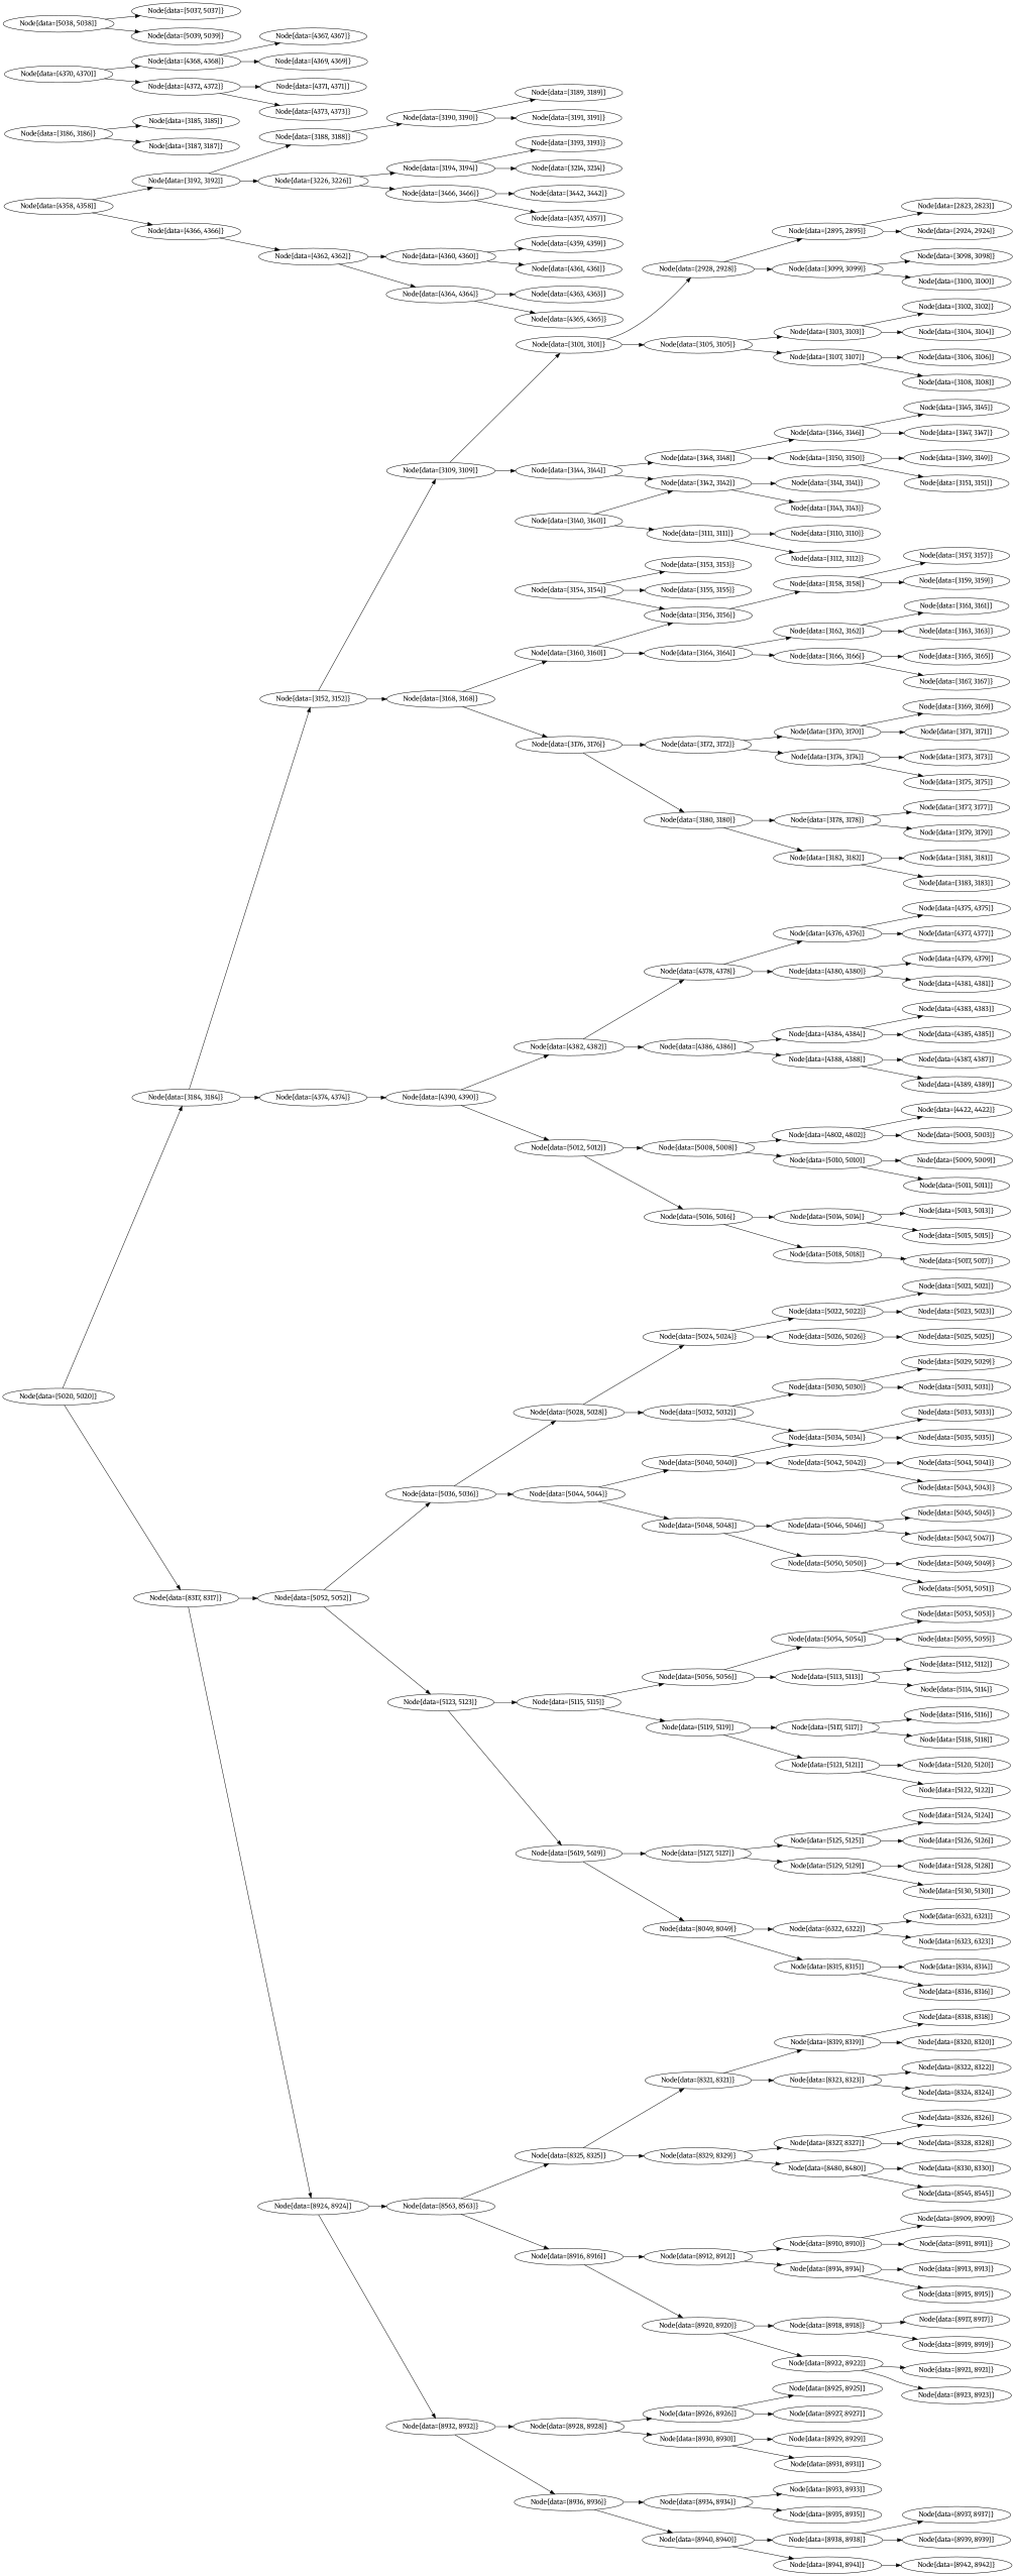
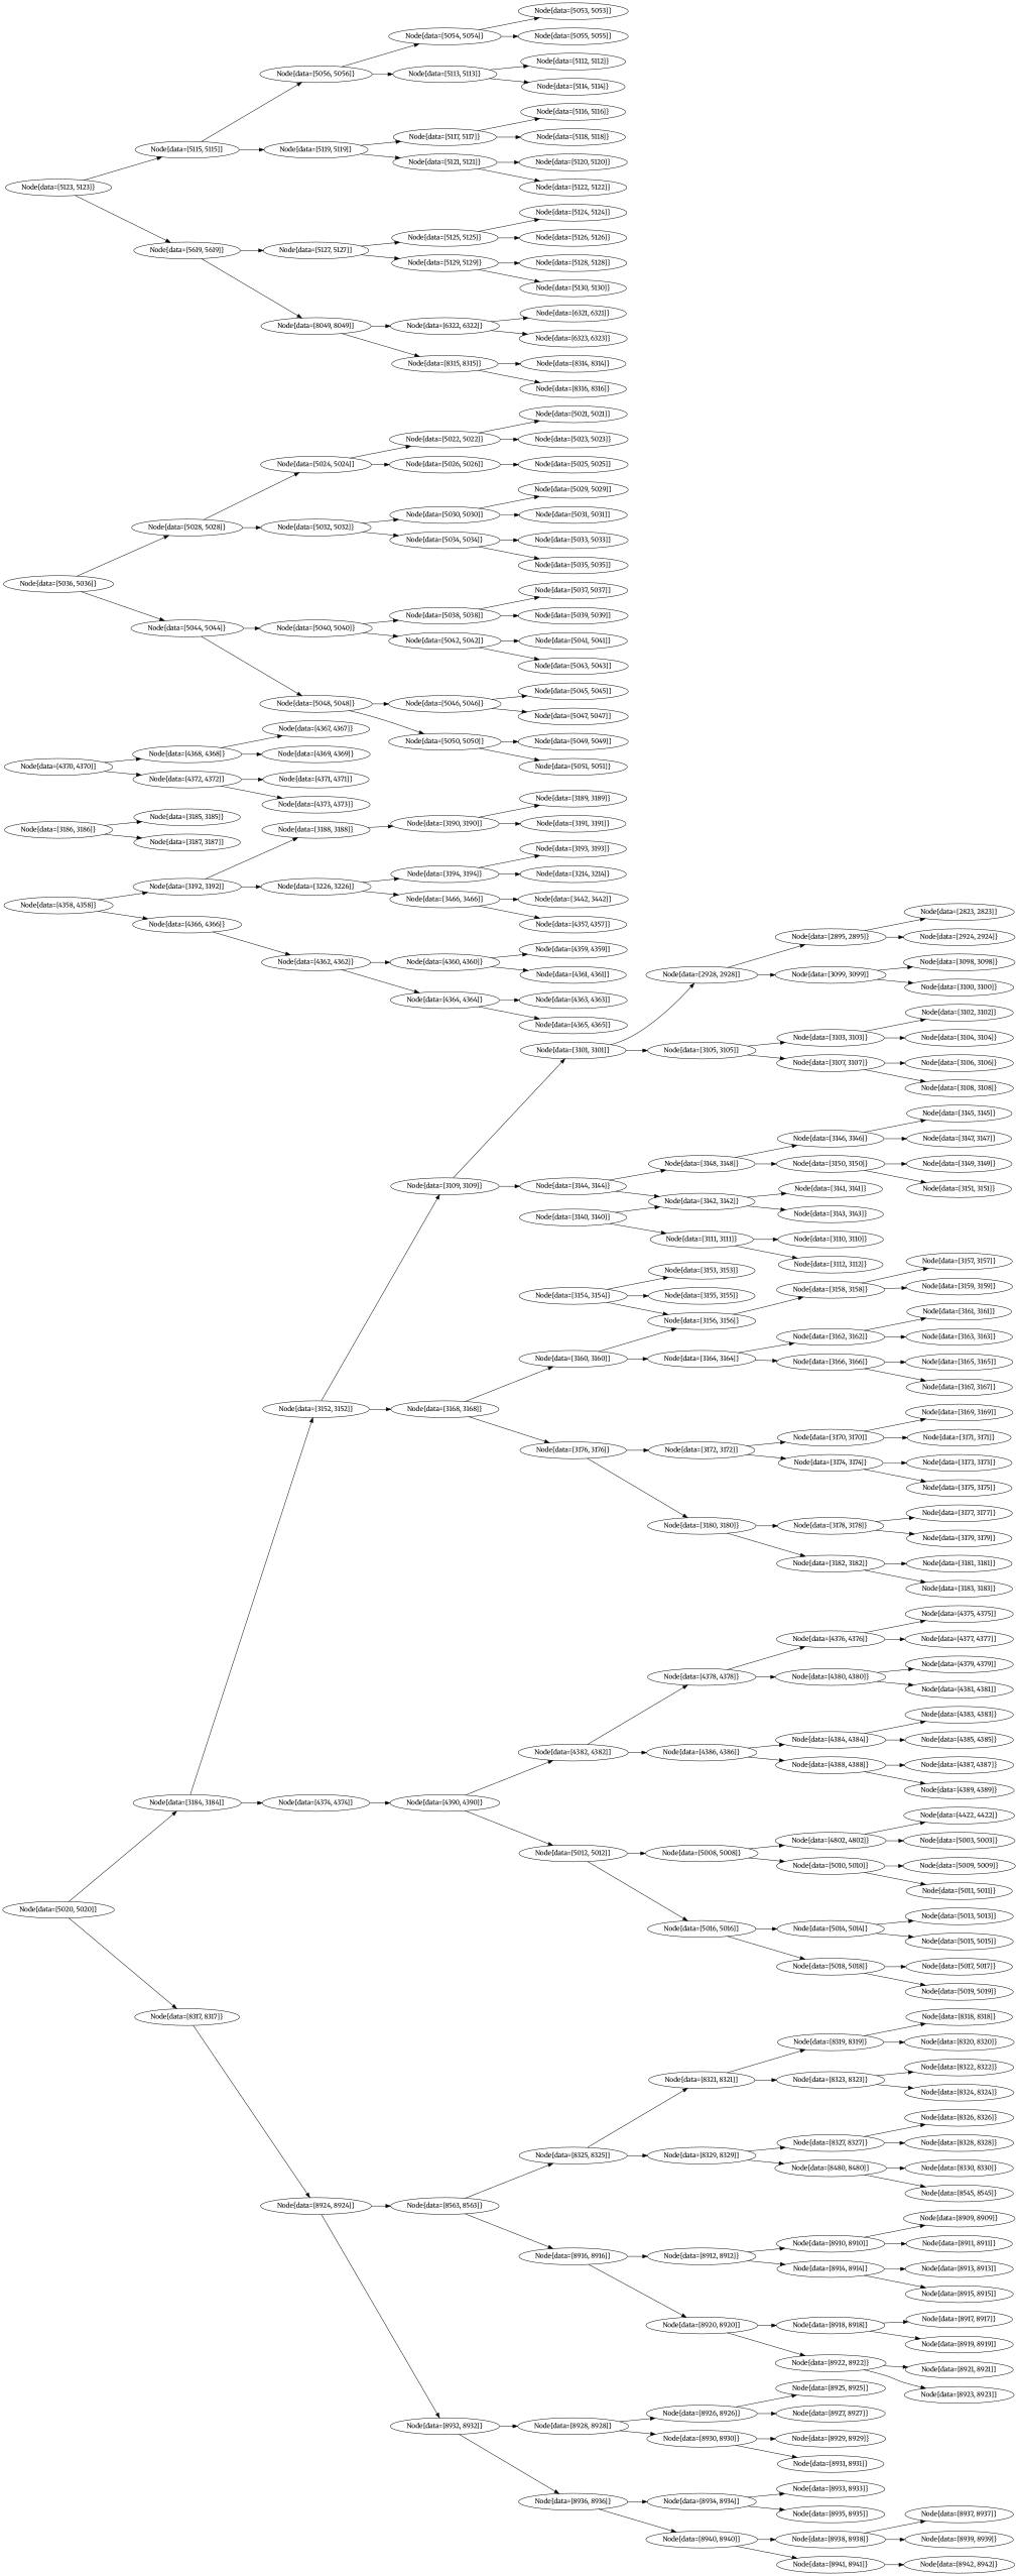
  digraph {
    fontname=Merriweather
    rankdir=LR
    node [fontname=Merriweather]
    edge [fontname=Merriweather]
    n1 [label="Node{data=[5020, 5020]}"]
    n2 [label="Node{data=[3184, 3184]}"]
    n3 [label="Node{data=[8317, 8317]}"]
    n4 [label="Node{data=[3152, 3152]}"]
    n5 [label="Node{data=[4374, 4374]}"]
-   n6 [label="Node{data=[5052, 5052]}"]
    n7 [label="Node{data=[8924, 8924]}"]
    n8 [label="Node{data=[3109, 3109]}"]
    n9 [label="Node{data=[3168, 3168]}"]
    n10 [label="Node{data=[4390, 4390]}"]
    n11 [label="Node{data=[3101, 3101]}"]
    n12 [label="Node{data=[3144, 3144]}"]
    n13 [label="Node{data=[3160, 3160]}"]
    n14 [label="Node{data=[3176, 3176]}"]
    n15 [label="Node{data=[2928, 2928]}"]
    n16 [label="Node{data=[3105, 3105]}"]
    n17 [label="Node{data=[3148, 3148]}"]
    n18 [label="Node{data=[3142, 3142]}"]
    n19 [label="Node{data=[2895, 2895]}"]
    n20 [label="Node{data=[3099, 3099]}"]
    n21 [label="Node{data=[3103, 3103]}"]
    n22 [label="Node{data=[3107, 3107]}"]
    n23 [label="Node{data=[2823, 2823]}"]
    n24 [label="Node{data=[2924, 2924]}"]
    n25 [label="Node{data=[3098, 3098]}"]
    n26 [label="Node{data=[3100, 3100]}"]
    n27 [label="Node{data=[3102, 3102]}"]
    n28 [label="Node{data=[3104, 3104]}"]
    n29 [label="Node{data=[3106, 3106]}"]
    n30 [label="Node{data=[3108, 3108]}"]
    n31 [label="Node{data=[3140, 3140]}"]
    n32 [label="Node{data=[3111, 3111]}"]
    n33 [label="Node{data=[3146, 3146]}"]
    n34 [label="Node{data=[3150, 3150]}"]
    n35 [label="Node{data=[3110, 3110]}"]
    n36 [label="Node{data=[3112, 3112]}"]
    n37 [label="Node{data=[3141, 3141]}"]
    n38 [label="Node{data=[3143, 3143]}"]
    n39 [label="Node{data=[3145, 3145]}"]
    n40 [label="Node{data=[3147, 3147]}"]
    n41 [label="Node{data=[3149, 3149]}"]
    n42 [label="Node{data=[3151, 3151]}"]
    n43 [label="Node{data=[3156, 3156]}"]
    n44 [label="Node{data=[3164, 3164]}"]
    n45 [label="Node{data=[3172, 3172]}"]
    n46 [label="Node{data=[3180, 3180]}"]
    n47 [label="Node{data=[3158, 3158]}"]
    n48 [label="Node{data=[3162, 3162]}"]
    n49 [label="Node{data=[3166, 3166]}"]
    n50 [label="Node{data=[3154, 3154]}"]
    n51 [label="Node{data=[3153, 3153]}"]
    n52 [label="Node{data=[3155, 3155]}"]
    n53 [label="Node{data=[3157, 3157]}"]
    n54 [label="Node{data=[3159, 3159]}"]
    n55 [label="Node{data=[3161, 3161]}"]
    n56 [label="Node{data=[3163, 3163]}"]
    n57 [label="Node{data=[3165, 3165]}"]
    n58 [label="Node{data=[3167, 3167]}"]
    n59 [label="Node{data=[3170, 3170]}"]
    n60 [label="Node{data=[3174, 3174]}"]
    n61 [label="Node{data=[3178, 3178]}"]
    n62 [label="Node{data=[3182, 3182]}"]
    n63 [label="Node{data=[3169, 3169]}"]
    n64 [label="Node{data=[3171, 3171]}"]
    n65 [label="Node{data=[3173, 3173]}"]
    n66 [label="Node{data=[3175, 3175]}"]
    n67 [label="Node{data=[3177, 3177]}"]
    n68 [label="Node{data=[3179, 3179]}"]
    n69 [label="Node{data=[3181, 3181]}"]
    n70 [label="Node{data=[3183, 3183]}"]
    n71 [label="Node{data=[4358, 4358]}"]
    n72 [label="Node{data=[3192, 3192]}"]
    n73 [label="Node{data=[4366, 4366]}"]
    n74 [label="Node{data=[4382, 4382]}"]
    n75 [label="Node{data=[5012, 5012]}"]
    n76 [label="Node{data=[3188, 3188]}"]
    n77 [label="Node{data=[3226, 3226]}"]
    n78 [label="Node{data=[4362, 4362]}"]
    n79 [label="Node{data=[3190, 3190]}"]
    n80 [label="Node{data=[3194, 3194]}"]
    n81 [label="Node{data=[3466, 3466]}"]
    n82 [label="Node{data=[3186, 3186]}"]
    n83 [label="Node{data=[3185, 3185]}"]
    n84 [label="Node{data=[3187, 3187]}"]
    n85 [label="Node{data=[3189, 3189]}"]
    n86 [label="Node{data=[3191, 3191]}"]
    n87 [label="Node{data=[3193, 3193]}"]
    n88 [label="Node{data=[3214, 3214]}"]
    n89 [label="Node{data=[3442, 3442]}"]
    n90 [label="Node{data=[4357, 4357]}"]
    n91 [label="Node{data=[4360, 4360]}"]
    n92 [label="Node{data=[4364, 4364]}"]
    n93 [label="Node{data=[4370, 4370]}"]
    n94 [label="Node{data=[4368, 4368]}"]
    n95 [label="Node{data=[4372, 4372]}"]
    n96 [label="Node{data=[4359, 4359]}"]
    n97 [label="Node{data=[4361, 4361]}"]
    n98 [label="Node{data=[4363, 4363]}"]
    n99 [label="Node{data=[4365, 4365]}"]
    n100 [label="Node{data=[4367, 4367]}"]
    n101 [label="Node{data=[4369, 4369]}"]
    n102 [label="Node{data=[4371, 4371]}"]
    n103 [label="Node{data=[4373, 4373]}"]
    n104 [label="Node{data=[4378, 4378]}"]
    n105 [label="Node{data=[4386, 4386]}"]
    n106 [label="Node{data=[5008, 5008]}"]
    n107 [label="Node{data=[5016, 5016]}"]
    n108 [label="Node{data=[4376, 4376]}"]
    n109 [label="Node{data=[4380, 4380]}"]
    n110 [label="Node{data=[4384, 4384]}"]
    n111 [label="Node{data=[4388, 4388]}"]
    n112 [label="Node{data=[4375, 4375]}"]
    n113 [label="Node{data=[4377, 4377]}"]
    n114 [label="Node{data=[4379, 4379]}"]
    n115 [label="Node{data=[4381, 4381]}"]
    n116 [label="Node{data=[4383, 4383]}"]
    n117 [label="Node{data=[4385, 4385]}"]
    n118 [label="Node{data=[4387, 4387]}"]
    n119 [label="Node{data=[4389, 4389]}"]
    n120 [label="Node{data=[4802, 4802]}"]
    n121 [label="Node{data=[5010, 5010]}"]
    n122 [label="Node{data=[5014, 5014]}"]
    n123 [label="Node{data=[5018, 5018]}"]
    n124 [label="Node{data=[4422, 4422]}"]
    n125 [label="Node{data=[5003, 5003]}"]
    n126 [label="Node{data=[5009, 5009]}"]
    n127 [label="Node{data=[5011, 5011]}"]
    n128 [label="Node{data=[5013, 5013]}"]
    n129 [label="Node{data=[5015, 5015]}"]
    n130 [label="Node{data=[5017, 5017]}"]
+   n131 [label="Node{data=[5019, 5019]}"]
    n132 [label="Node{data=[5036, 5036]}"]
    n133 [label="Node{data=[5123, 5123]}"]
    n134 [label="Node{data=[8563, 8563]}"]
    n135 [label="Node{data=[8932, 8932]}"]
    n136 [label="Node{data=[5028, 5028]}"]
    n137 [label="Node{data=[5044, 5044]}"]
    n138 [label="Node{data=[5115, 5115]}"]
    n139 [label="Node{data=[5619, 5619]}"]
    n140 [label="Node{data=[5024, 5024]}"]
    n141 [label="Node{data=[5032, 5032]}"]
    n142 [label="Node{data=[5040, 5040]}"]
    n143 [label="Node{data=[5048, 5048]}"]
    n144 [label="Node{data=[5022, 5022]}"]
    n145 [label="Node{data=[5026, 5026]}"]
    n146 [label="Node{data=[5030, 5030]}"]
    n147 [label="Node{data=[5034, 5034]}"]
    n148 [label="Node{data=[5021, 5021]}"]
    n149 [label="Node{data=[5023, 5023]}"]
    n150 [label="Node{data=[5025, 5025]}"]
    n151 [label="Node{data=[5029, 5029]}"]
    n152 [label="Node{data=[5031, 5031]}"]
    n153 [label="Node{data=[5033, 5033]}"]
    n154 [label="Node{data=[5035, 5035]}"]
    n155 [label="Node{data=[5038, 5038]}"]
    n156 [label="Node{data=[5042, 5042]}"]
    n157 [label="Node{data=[5046, 5046]}"]
    n158 [label="Node{data=[5050, 5050]}"]
    n159 [label="Node{data=[5037, 5037]}"]
    n160 [label="Node{data=[5039, 5039]}"]
    n161 [label="Node{data=[5041, 5041]}"]
    n162 [label="Node{data=[5043, 5043]}"]
    n163 [label="Node{data=[5045, 5045]}"]
    n164 [label="Node{data=[5047, 5047]}"]
    n165 [label="Node{data=[5049, 5049]}"]
    n166 [label="Node{data=[5051, 5051]}"]
    n167 [label="Node{data=[5056, 5056]}"]
    n168 [label="Node{data=[5119, 5119]}"]
    n169 [label="Node{data=[5127, 5127]}"]
    n170 [label="Node{data=[8049, 8049]}"]
    n171 [label="Node{data=[5054, 5054]}"]
    n172 [label="Node{data=[5113, 5113]}"]
    n173 [label="Node{data=[5117, 5117]}"]
    n174 [label="Node{data=[5121, 5121]}"]
    n175 [label="Node{data=[5053, 5053]}"]
    n176 [label="Node{data=[5055, 5055]}"]
    n177 [label="Node{data=[5112, 5112]}"]
    n178 [label="Node{data=[5114, 5114]}"]
    n179 [label="Node{data=[5116, 5116]}"]
    n180 [label="Node{data=[5118, 5118]}"]
    n181 [label="Node{data=[5120, 5120]}"]
    n182 [label="Node{data=[5122, 5122]}"]
    n183 [label="Node{data=[5125, 5125]}"]
    n184 [label="Node{data=[5129, 5129]}"]
    n185 [label="Node{data=[6322, 6322]}"]
    n186 [label="Node{data=[8315, 8315]}"]
    n187 [label="Node{data=[5124, 5124]}"]
    n188 [label="Node{data=[5126, 5126]}"]
    n189 [label="Node{data=[5128, 5128]}"]
    n190 [label="Node{data=[5130, 5130]}"]
    n191 [label="Node{data=[6321, 6321]}"]
    n192 [label="Node{data=[6323, 6323]}"]
    n193 [label="Node{data=[8314, 8314]}"]
    n194 [label="Node{data=[8316, 8316]}"]
    n195 [label="Node{data=[8325, 8325]}"]
    n196 [label="Node{data=[8916, 8916]}"]
    n197 [label="Node{data=[8928, 8928]}"]
    n198 [label="Node{data=[8936, 8936]}"]
    n199 [label="Node{data=[8321, 8321]}"]
    n200 [label="Node{data=[8329, 8329]}"]
    n201 [label="Node{data=[8912, 8912]}"]
    n202 [label="Node{data=[8920, 8920]}"]
    n203 [label="Node{data=[8319, 8319]}"]
    n204 [label="Node{data=[8323, 8323]}"]
    n205 [label="Node{data=[8327, 8327]}"]
    n206 [label="Node{data=[8480, 8480]}"]
    n207 [label="Node{data=[8318, 8318]}"]
    n208 [label="Node{data=[8320, 8320]}"]
    n209 [label="Node{data=[8322, 8322]}"]
    n210 [label="Node{data=[8324, 8324]}"]
    n211 [label="Node{data=[8326, 8326]}"]
    n212 [label="Node{data=[8328, 8328]}"]
    n213 [label="Node{data=[8330, 8330]}"]
    n214 [label="Node{data=[8545, 8545]}"]
    n215 [label="Node{data=[8910, 8910]}"]
    n216 [label="Node{data=[8914, 8914]}"]
    n217 [label="Node{data=[8918, 8918]}"]
    n218 [label="Node{data=[8922, 8922]}"]
    n219 [label="Node{data=[8909, 8909]}"]
    n220 [label="Node{data=[8911, 8911]}"]
    n221 [label="Node{data=[8913, 8913]}"]
    n222 [label="Node{data=[8915, 8915]}"]
    n223 [label="Node{data=[8917, 8917]}"]
    n224 [label="Node{data=[8919, 8919]}"]
    n225 [label="Node{data=[8921, 8921]}"]
    n226 [label="Node{data=[8923, 8923]}"]
    n227 [label="Node{data=[8926, 8926]}"]
    n228 [label="Node{data=[8930, 8930]}"]
    n229 [label="Node{data=[8934, 8934]}"]
    n230 [label="Node{data=[8940, 8940]}"]
    n231 [label="Node{data=[8925, 8925]}"]
    n232 [label="Node{data=[8927, 8927]}"]
    n233 [label="Node{data=[8929, 8929]}"]
    n234 [label="Node{data=[8931, 8931]}"]
    n235 [label="Node{data=[8933, 8933]}"]
    n236 [label="Node{data=[8935, 8935]}"]
    n237 [label="Node{data=[8938, 8938]}"]
    n238 [label="Node{data=[8941, 8941]}"]
    n239 [label="Node{data=[8937, 8937]}"]
    n240 [label="Node{data=[8939, 8939]}"]
    n241 [label="Node{data=[8942, 8942]}"]
    n1 -> n2
    n1 -> n3
    n2 -> n4
    n2 -> n5
-   n3 -> n6
    n3 -> n7
    n4 -> n8
    n4 -> n9
    n5 -> n10
-   n6 -> n132
-   n6 -> n133
    n7 -> n134
    n7 -> n135
    n8 -> n11
    n8 -> n12
    n9 -> n13
    n9 -> n14
    n10 -> n74
    n10 -> n75
    n11 -> n15
    n11 -> n16
    n12 -> n17
    n12 -> n18
    n13 -> n43
    n13 -> n44
    n14 -> n45
    n14 -> n46
    n15 -> n19
    n15 -> n20
    n16 -> n21
    n16 -> n22
    n17 -> n33
    n17 -> n34
    n18 -> n37
    n18 -> n38
    n19 -> n23
    n19 -> n24
    n20 -> n25
    n20 -> n26
    n21 -> n27
    n21 -> n28
    n22 -> n29
    n22 -> n30
    n31 -> n18
    n31 -> n32
    n32 -> n35
    n32 -> n36
    n33 -> n39
    n33 -> n40
    n34 -> n41
    n34 -> n42
    n43 -> n47
    n44 -> n48
    n44 -> n49
    n45 -> n59
    n45 -> n60
    n46 -> n61
    n46 -> n62
    n47 -> n53
    n47 -> n54
    n48 -> n55
    n48 -> n56
    n49 -> n57
    n49 -> n58
    n50 -> n43
    n50 -> n51
    n50 -> n52
    n59 -> n63
    n59 -> n64
    n60 -> n65
    n60 -> n66
    n61 -> n67
    n61 -> n68
    n62 -> n69
    n62 -> n70
    n71 -> n72
    n71 -> n73
    n72 -> n76
    n72 -> n77
    n73 -> n78
    n74 -> n104
    n74 -> n105
    n75 -> n106
    n75 -> n107
    n76 -> n79
    n77 -> n80
    n77 -> n81
    n78 -> n91
    n78 -> n92
    n79 -> n85
    n79 -> n86
    n80 -> n87
    n80 -> n88
    n81 -> n89
    n81 -> n90
    n82 -> n83
    n82 -> n84
    n91 -> n96
    n91 -> n97
    n92 -> n98
    n92 -> n99
    n93 -> n94
    n93 -> n95
    n94 -> n100
    n94 -> n101
    n95 -> n102
    n95 -> n103
    n104 -> n108
    n104 -> n109
    n105 -> n110
    n105 -> n111
    n106 -> n120
    n106 -> n121
    n107 -> n122
    n107 -> n123
    n108 -> n112
    n108 -> n113
    n109 -> n114
    n109 -> n115
    n110 -> n116
    n110 -> n117
    n111 -> n118
    n111 -> n119
    n120 -> n124
    n120 -> n125
    n121 -> n126
    n121 -> n127
    n122 -> n128
    n122 -> n129
    n123 -> n130
+   n123 -> n131
    n132 -> n136
    n132 -> n137
    n133 -> n138
    n133 -> n139
    n134 -> n195
    n134 -> n196
    n135 -> n197
    n135 -> n198
    n136 -> n140
    n136 -> n141
    n137 -> n142
    n137 -> n143
    n138 -> n167
    n138 -> n168
    n139 -> n169
    n139 -> n170
    n140 -> n144
    n140 -> n145
    n141 -> n146
    n141 -> n147
-   n142 -> n147
+   n142 -> n155
    n142 -> n156
    n143 -> n157
    n143 -> n158
    n144 -> n148
    n144 -> n149
    n145 -> n150
    n146 -> n151
    n146 -> n152
    n147 -> n153
    n147 -> n154
    n155 -> n159
    n155 -> n160
    n156 -> n161
    n156 -> n162
    n157 -> n163
    n157 -> n164
    n158 -> n165
    n158 -> n166
    n167 -> n171
    n167 -> n172
    n168 -> n173
    n168 -> n174
    n169 -> n183
    n169 -> n184
    n170 -> n185
    n170 -> n186
    n171 -> n175
    n171 -> n176
    n172 -> n177
    n172 -> n178
    n173 -> n179
    n173 -> n180
    n174 -> n181
    n174 -> n182
    n183 -> n187
    n183 -> n188
    n184 -> n189
    n184 -> n190
    n185 -> n191
    n185 -> n192
    n186 -> n193
    n186 -> n194
    n195 -> n199
    n195 -> n200
    n196 -> n201
    n196 -> n202
    n197 -> n227
    n197 -> n228
    n198 -> n229
    n198 -> n230
    n199 -> n203
    n199 -> n204
    n200 -> n205
    n200 -> n206
    n201 -> n215
    n201 -> n216
    n202 -> n217
    n202 -> n218
    n203 -> n207
    n203 -> n208
    n204 -> n209
    n204 -> n210
    n205 -> n211
    n205 -> n212
    n206 -> n213
    n206 -> n214
    n215 -> n219
    n215 -> n220
    n216 -> n221
    n216 -> n222
    n217 -> n223
    n217 -> n224
    n218 -> n225
    n218 -> n226
    n227 -> n231
    n227 -> n232
    n228 -> n233
    n228 -> n234
    n229 -> n235
    n229 -> n236
    n230 -> n237
    n230 -> n238
    n237 -> n239
    n237 -> n240
    n238 -> n241
  }
